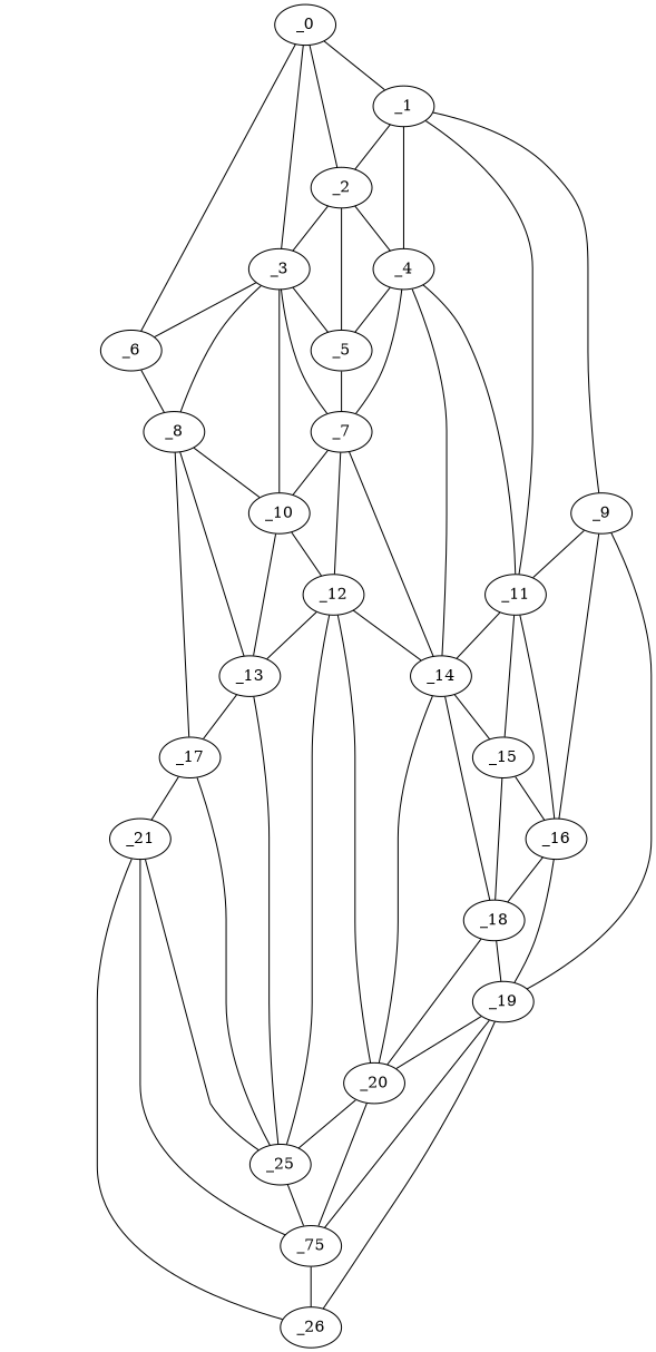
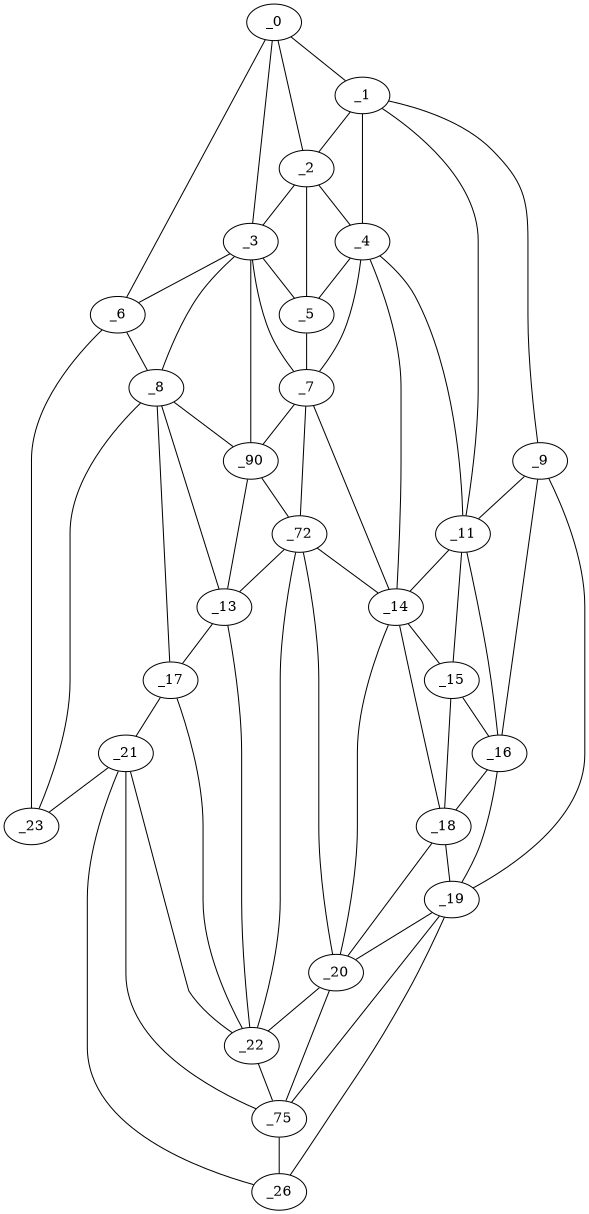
  graph {
    node [x=73 y=43]
    edge [valence=2]
    _0 [x=21 y=11]
    _1 [x=30 y=119]
    _2 [x=39 y=39]
    _3 [x=40 y=30]
    _6 [x=52 y=5]
    _4 [x=42 y=97]
    _9 [x=59 y=125]
    _11 [x=62 y=107]
    _5 [x=48]
    _7 [x=53]
    _8 [x=59 y=14]
-   _10 [x=62 y=36]
+   _10 [x=62 y=36 label=_90]
+   _23 [x=99 y=13]
    _14 [y=98]
    _16 [y=118]
    _19 [x=86 y=117]
    _15 [y=103]
-   _12 [x=68]
+   _12 [x=68 label=_72]
    _13 [x=72 y=40]
    _17 [x=83 y=39]
    _20 [x=90 y=62]
    _18 [x=84 y=109]
    n23 [label=_75 x=109 y=35]
    _26 [x=111 y=29]
-   _22 [x=92 y=51 label=_25]
+   _22 [x=92 y=51]
    _21 [x=92 y=36]
    _0 -- _1 [valence=1]
    _0 -- _2
    _0 -- _3 [valence=1]
    _0 -- _6 [valence=1]
    _1 -- _2
    _1 -- _4
    _1 -- _9 [valence=1]
    _1 -- _11
    _2 -- _3
    _2 -- _4 [valence=1]
    _2 -- _5
    _3 -- _6
    _3 -- _5
    _3 -- _7 [valence=1]
    _3 -- _8
    _3 -- _10 [valence=1]
    _6 -- _8
+   _6 -- _23 [valence=1]
    _4 -- _11
    _4 -- _5
    _4 -- _7 [valence=1]
    _4 -- _14
    _9 -- _11 [valence=1]
    _9 -- _16
    _9 -- _19 [valence=1]
    _11 -- _14
    _11 -- _16
    _11 -- _15 [valence=1]
    _5 -- _7
    _7 -- _10
    _7 -- _14
    _7 -- _12
    _8 -- _10
+   _8 -- _23
    _8 -- _13
    _8 -- _17
    _10 -- _12 [valence=1]
    _10 -- _13 [valence=1]
    _14 -- _15
    _14 -- _20
    _14 -- _18
    _16 -- _19
    _16 -- _18
    _19 -- _20 [valence=1]
    _19 -- n23
    _19 -- _26 [valence=1]
    _15 -- _16 [valence=1]
    _15 -- _18
    _12 -- _14 [valence=1]
    _12 -- _13 [valence=1]
    _12 -- _20 [valence=1]
    _12 -- _22
    _13 -- _17 [valence=1]
    _13 -- _22
    _17 -- _22 [valence=1]
    _17 -- _21
    _20 -- n23
    _20 -- _22
    _18 -- _19 [valence=1]
    _18 -- _20
    n23 -- _26
    _22 -- n23 [valence=1]
+   _21 -- _23 [valence=1]
    _21 -- n23
    _21 -- _26
    _21 -- _22
  }
